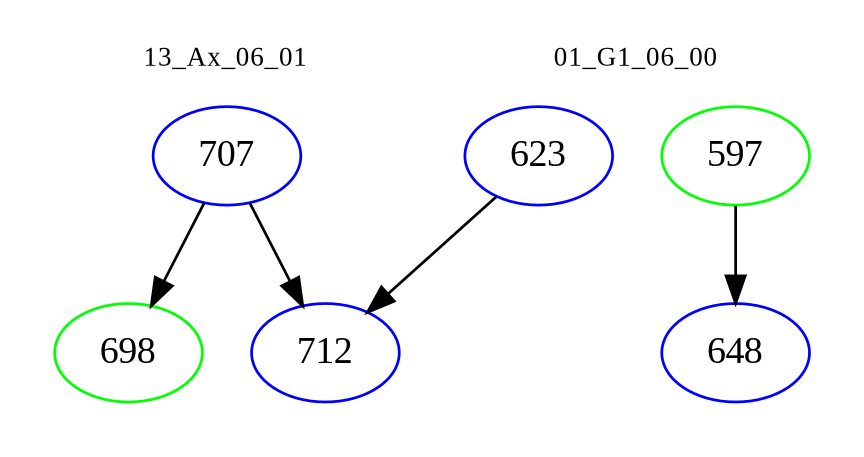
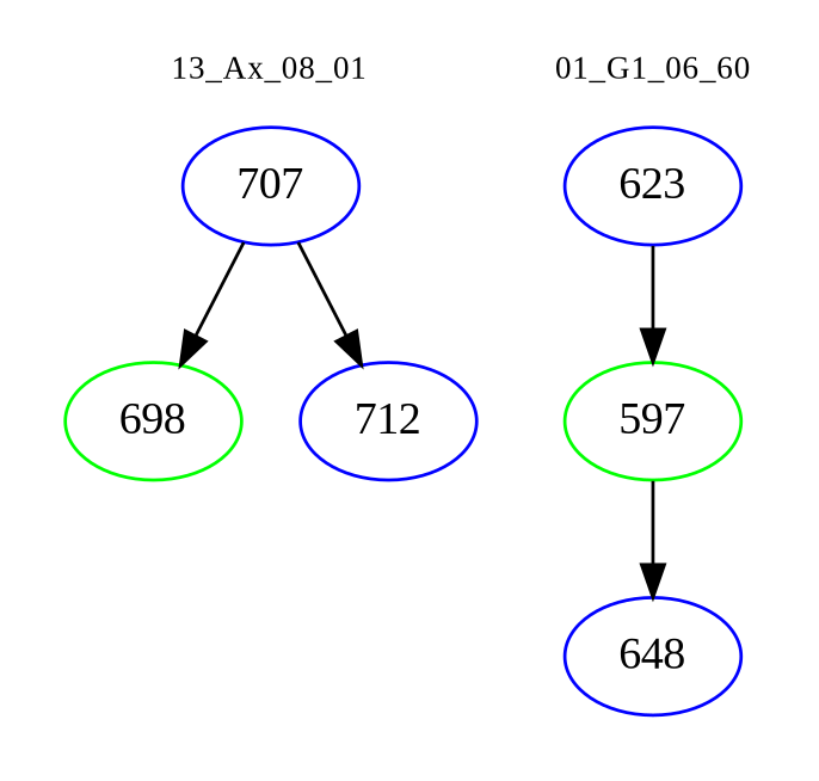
  digraph {
    fontname="Liberation Serif"
    node [color=blue fontname="Liberation Serif"]
    edge [color=black fontname="Liberation Serif"]
    n1 [label=707]
    n2 [color=green label=698]
    n3 [label=712]
    n4 [label=623]
    n5 [color=green label=597]
    n6 [label=648]
    subgraph cluster_1 {
      color=white
      fontsize=10
-     label="13_Ax_06_01"
+     label="13_Ax_08_01"
      n1
      n2
      n3
    }
    subgraph cluster_2 {
      color=white
      fontsize=10
-     label="01_G1_06_00"
+     label="01_G1_06_60"
      n4
      n5
      n6
    }
    n1 -> n2
    n1 -> n3
-   n4 -> n3
+   n4 -> n5
    n5 -> n6
  }
